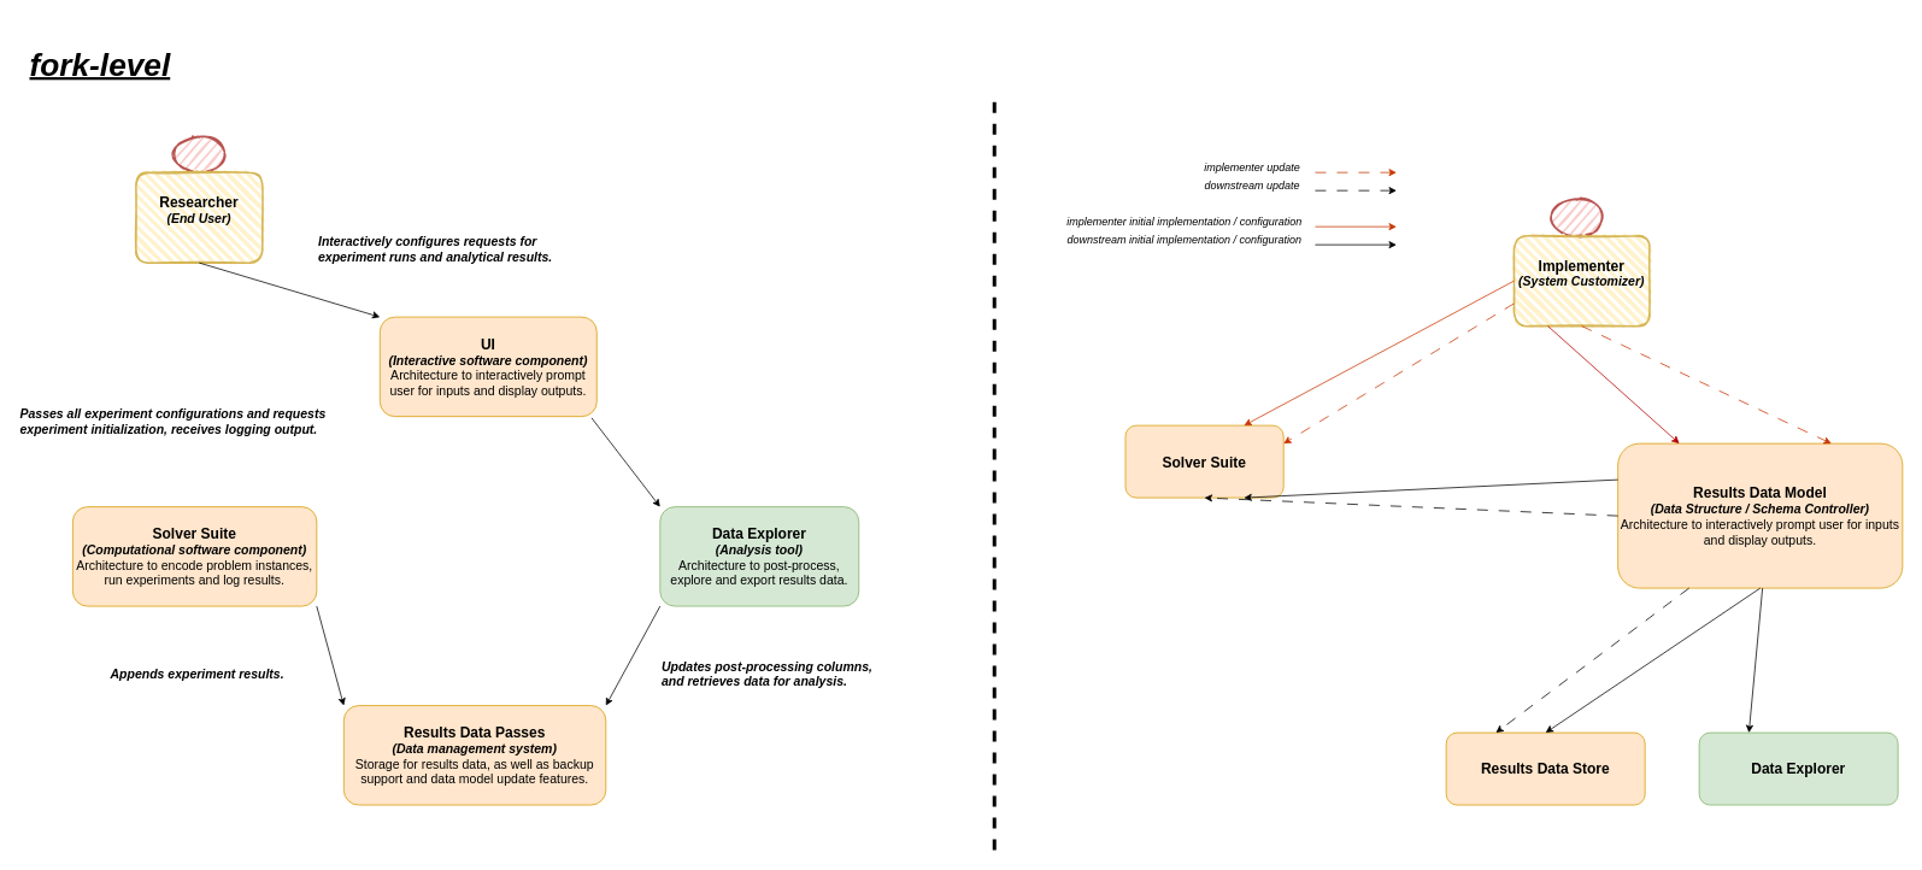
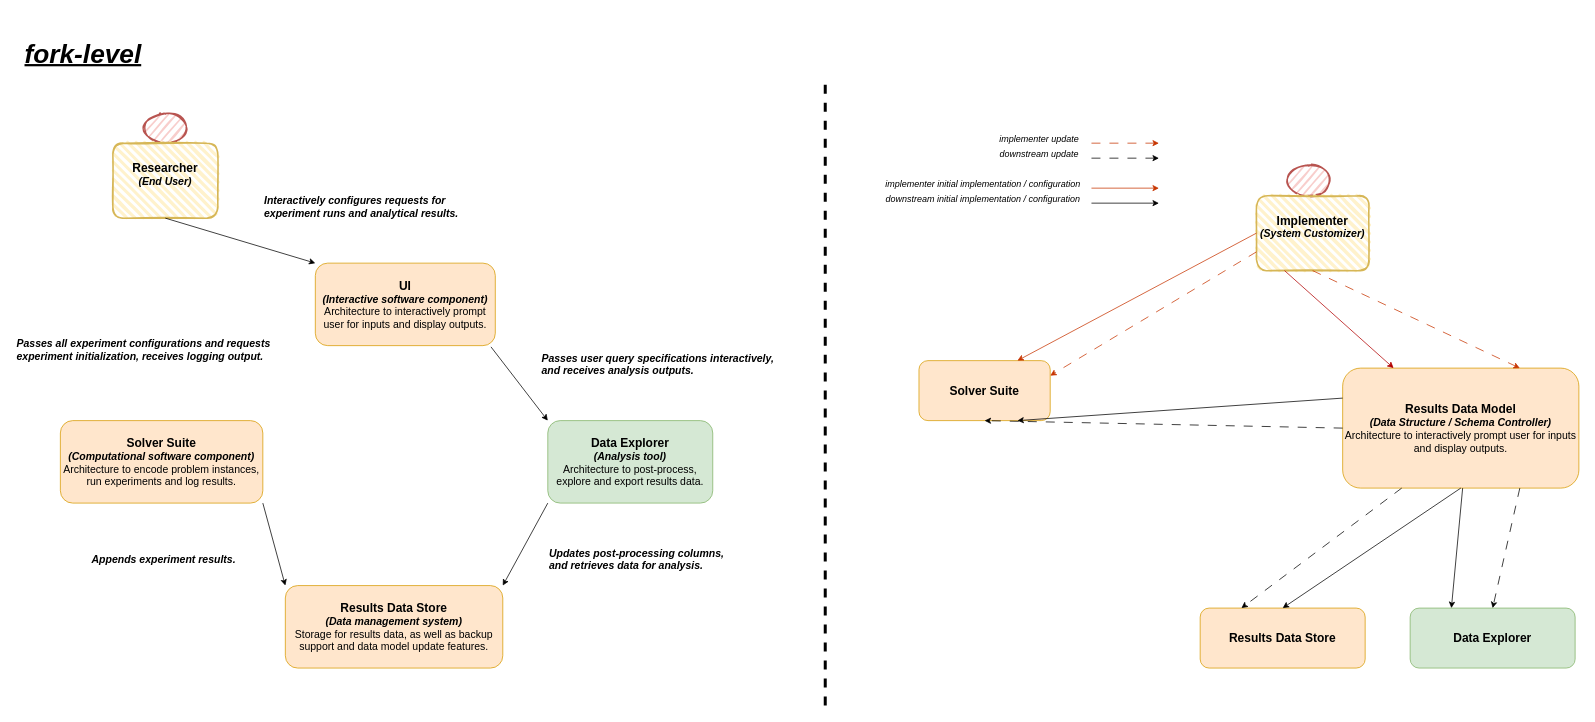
  <mxCell id="0" />
  <mxCell id="1" parent="0" />
  <mxCell id="2" value="&lt;font style=&quot;font-size: 16px;&quot;&gt;Data Explorer&lt;/font&gt;&lt;div&gt;&lt;i&gt;(Analysis tool)&lt;/i&gt;&lt;/div&gt;&lt;div&gt;&lt;span style=&quot;font-weight: normal;&quot;&gt;Architecture to post-process, explore and export results data.&lt;/span&gt;&lt;/div&gt;" style="rounded=1;whiteSpace=wrap;html=1;fillColor=#d5e8d4;strokeColor=#82b366;fontSize=14;fontStyle=1" parent="1" vertex="1"><mxGeometry x="730" y="560" width="220" height="110" as="geometry" /></mxCell>
  <mxCell id="3" value="" style="endArrow=classic;html=1;rounded=0;exitX=0;exitY=1;exitDx=0;exitDy=0;entryX=1;entryY=0;entryDx=0;entryDy=0;" parent="1" source="2" target="7" edge="1"><mxGeometry width="50" height="50" relative="1" as="geometry"><mxPoint x="565" y="390" as="sourcePoint" /><mxPoint x="635" y="700" as="targetPoint" /></mxGeometry></mxCell>
  <mxCell id="4" value="" style="endArrow=classic;html=1;rounded=0;entryX=0;entryY=0;entryDx=0;entryDy=0;exitX=1;exitY=1;exitDx=0;exitDy=0;" parent="1" source="8" target="7" edge="1"><mxGeometry width="50" height="50" relative="1" as="geometry"><mxPoint x="450" y="580" as="sourcePoint" /><mxPoint x="515" y="700" as="targetPoint" /></mxGeometry></mxCell>
  <mxCell id="5" value="" style="endArrow=classic;html=1;rounded=0;entryX=0;entryY=0;entryDx=0;entryDy=0;exitX=0.976;exitY=1.015;exitDx=0;exitDy=0;exitPerimeter=0;" parent="1" source="6" target="2" edge="1"><mxGeometry width="50" height="50" relative="1" as="geometry"><mxPoint x="650" y="380" as="sourcePoint" /><mxPoint x="610" y="440" as="targetPoint" /></mxGeometry></mxCell>
  <mxCell id="6" value="&lt;div&gt;&lt;font size=&quot;3&quot;&gt;UI&lt;/font&gt;&lt;/div&gt;&lt;div&gt;&lt;i&gt;(Interactive software component)&lt;/i&gt;&lt;/div&gt;&lt;div&gt;&lt;span style=&quot;font-weight: normal;&quot;&gt;Architecture to interactively prompt user for inputs and display outputs.&lt;/span&gt;&lt;/div&gt;" style="rounded=1;whiteSpace=wrap;html=1;fillColor=#ffe6cc;strokeColor=#d79b00;fontSize=14;fontStyle=1" parent="1" vertex="1"><mxGeometry x="420" y="350" width="240" height="110" as="geometry" /></mxCell>
- <mxCell id="7" value="&lt;div&gt;&lt;font size=&quot;3&quot;&gt;Results Data Passes&lt;/font&gt;&lt;/div&gt;&lt;div&gt;&lt;i&gt;(Data management system)&lt;/i&gt;&lt;/div&gt;&lt;div&gt;&lt;span style=&quot;font-weight: normal;&quot;&gt;Storage for results data, as well as backup support and data model update features.&lt;/span&gt;&lt;br&gt;&lt;/div&gt;" style="rounded=1;whiteSpace=wrap;html=1;fillColor=#ffe6cc;strokeColor=#d79b00;fontSize=14;fontStyle=1" parent="1" vertex="1"><mxGeometry x="380" y="780" width="290" height="110" as="geometry" /></mxCell>
+ <mxCell id="7" value="&lt;div&gt;&lt;font size=&quot;3&quot;&gt;Results Data Store&lt;/font&gt;&lt;/div&gt;&lt;div&gt;&lt;i&gt;(Data management system)&lt;/i&gt;&lt;/div&gt;&lt;div&gt;&lt;span style=&quot;font-weight: normal;&quot;&gt;Storage for results data, as well as backup support and data model update features.&lt;/span&gt;&lt;br&gt;&lt;/div&gt;" style="rounded=1;whiteSpace=wrap;html=1;fillColor=#ffe6cc;strokeColor=#d79b00;fontSize=14;fontStyle=1" parent="1" vertex="1"><mxGeometry x="380" y="780" width="290" height="110" as="geometry" /></mxCell>
  <mxCell id="8" value="&lt;div&gt;&lt;font size=&quot;3&quot;&gt;Solver Suite&lt;/font&gt;&lt;/div&gt;&lt;div&gt;&lt;i&gt;(Computational software component)&lt;/i&gt;&lt;/div&gt;&lt;div&gt;&lt;span style=&quot;font-weight: normal;&quot;&gt;Architecture to encode problem instances, run experiments and &lt;/span&gt;&lt;span style=&quot;font-weight: 400;&quot;&gt;log results.&lt;/span&gt;&lt;/div&gt;" style="rounded=1;whiteSpace=wrap;html=1;fillColor=#ffe6cc;strokeColor=#d79b00;fontSize=14;fontStyle=1" parent="1" vertex="1"><mxGeometry x="80" y="560" width="270" height="110" as="geometry" /></mxCell>
+ <mxCell id="9" value="Passes user query specifications interactively,&amp;nbsp;&lt;div&gt;and receives analysis outputs.&lt;/div&gt;" style="text;html=1;align=left;verticalAlign=middle;resizable=0;points=[];autosize=1;strokeColor=none;fillColor=none;fontSize=14;fontStyle=3" parent="1" vertex="1"><mxGeometry x="720" y="460" width="310" height="50" as="geometry" /></mxCell>
  <mxCell id="10" value="Updates post-processing columns,&amp;nbsp;&lt;div&gt;and retrieves data for analysis.&lt;/div&gt;" style="text;html=1;align=left;verticalAlign=middle;resizable=0;points=[];autosize=1;strokeColor=none;fillColor=none;fontSize=14;fontStyle=3" parent="1" vertex="1"><mxGeometry x="730" y="720" width="240" height="50" as="geometry" /></mxCell>
  <mxCell id="11" value="Appends experiment results." style="text;html=1;align=left;verticalAlign=middle;resizable=0;points=[];autosize=1;strokeColor=none;fillColor=none;fontSize=14;fontStyle=3" parent="1" vertex="1"><mxGeometry x="120" y="730" width="200" height="30" as="geometry" /></mxCell>
  <mxCell id="12" value="Passes all experiment configurations and requests&amp;nbsp;&lt;div&gt;experiment initialization, receives logging output.&lt;/div&gt;" style="text;html=1;align=left;verticalAlign=middle;resizable=0;points=[];autosize=1;strokeColor=none;fillColor=none;fontSize=14;fontStyle=3" parent="1" vertex="1"><mxGeometry x="20" y="440" width="340" height="50" as="geometry" /></mxCell>
  <mxCell id="13" value="" style="group" parent="1" vertex="1" connectable="0"><mxGeometry x="150" y="150" width="140" height="140" as="geometry" /></mxCell>
  <mxCell id="14" value="" style="ellipse;whiteSpace=wrap;html=1;strokeWidth=2;fillWeight=2;hachureGap=8;fillColor=#f8cecc;fillStyle=dots;sketch=1;strokeColor=#b85450;" parent="13" vertex="1"><mxGeometry x="40" width="60" height="40" as="geometry" /></mxCell>
  <mxCell id="15" value="&lt;div style=&quot;font-weight: 700;&quot;&gt;&lt;font size=&quot;3&quot;&gt;Researcher&lt;/font&gt;&lt;/div&gt;&lt;div style=&quot;font-size: 14px; font-weight: 700;&quot;&gt;&lt;i&gt;(End User)&lt;/i&gt;&lt;/div&gt;&lt;div style=&quot;font-size: 14px; font-weight: 700;&quot;&gt;&lt;br&gt;&lt;/div&gt;" style="rounded=1;whiteSpace=wrap;html=1;strokeWidth=2;fillWeight=4;hachureGap=8;hachureAngle=45;fillColor=#fff2cc;sketch=1;strokeColor=#d6b656;" parent="13" vertex="1"><mxGeometry y="40" width="140" height="100" as="geometry" /></mxCell>
  <mxCell id="16" value="" style="endArrow=classic;html=1;rounded=0;exitX=0.5;exitY=1;exitDx=0;exitDy=0;entryX=0;entryY=0;entryDx=0;entryDy=0;" parent="1" source="15" target="6" edge="1"><mxGeometry width="50" height="50" relative="1" as="geometry"><mxPoint x="540" y="470" as="sourcePoint" /><mxPoint x="590" y="420" as="targetPoint" /></mxGeometry></mxCell>
  <mxCell id="17" value="Interactively configures requests for&amp;nbsp;&lt;div&gt;experiment runs and analytical results.&lt;/div&gt;" style="text;html=1;align=left;verticalAlign=middle;resizable=0;points=[];autosize=1;strokeColor=none;fillColor=none;fontSize=14;fontStyle=3" parent="1" vertex="1"><mxGeometry x="350" y="250" width="260" height="50" as="geometry" /></mxCell>
  <mxCell id="18" value="&lt;font style=&quot;font-size: 16px;&quot;&gt;Data Explorer&lt;/font&gt;" style="rounded=1;whiteSpace=wrap;html=1;fillColor=#d5e8d4;strokeColor=#82b366;fontSize=14;fontStyle=1" parent="1" vertex="1"><mxGeometry x="1880" y="810" width="220" height="80" as="geometry" /></mxCell>
  <mxCell id="19" value="&lt;div&gt;&lt;font size=&quot;3&quot;&gt;Results Data Model&lt;/font&gt;&lt;/div&gt;&lt;div&gt;&lt;i&gt;(Data Structure / Schema Controller)&lt;/i&gt;&lt;/div&gt;&lt;div&gt;&lt;span style=&quot;font-weight: normal;&quot;&gt;Architecture to interactively prompt user for inputs and display outputs.&lt;/span&gt;&lt;/div&gt;" style="rounded=1;whiteSpace=wrap;html=1;fillColor=#ffe6cc;strokeColor=#d79b00;fontSize=14;fontStyle=1" parent="1" vertex="1"><mxGeometry x="1790" y="490" width="315" height="160" as="geometry" /></mxCell>
  <mxCell id="20" value="&lt;div&gt;&lt;font size=&quot;3&quot;&gt;Results Data Store&lt;/font&gt;&lt;/div&gt;" style="rounded=1;whiteSpace=wrap;html=1;fillColor=#ffe6cc;strokeColor=#d79b00;fontSize=14;fontStyle=1" parent="1" vertex="1"><mxGeometry x="1600" y="810" width="220" height="80" as="geometry" /></mxCell>
- <mxCell id="21" value="&lt;div&gt;&lt;font size=&quot;3&quot;&gt;&lt;br&gt;&lt;/font&gt;&lt;/div&gt;&lt;div&gt;&lt;font size=&quot;3&quot;&gt;Solver Suite&lt;/font&gt;&lt;/div&gt;&lt;div&gt;&lt;br&gt;&lt;/div&gt;" style="rounded=1;whiteSpace=wrap;html=1;fillColor=#ffe6cc;strokeColor=#d79b00;fontSize=14;fontStyle=1;fillStyle=auto;" parent="1" vertex="1"><mxGeometry x="1245" y="470" width="175" height="80" as="geometry" /></mxCell>
+ <mxCell id="21" value="&lt;div&gt;&lt;font size=&quot;3&quot;&gt;&lt;br&gt;&lt;/font&gt;&lt;/div&gt;&lt;div&gt;&lt;font size=&quot;3&quot;&gt;Solver Suite&lt;/font&gt;&lt;/div&gt;&lt;div&gt;&lt;br&gt;&lt;/div&gt;" style="rounded=1;whiteSpace=wrap;html=1;fillColor=#ffe6cc;strokeColor=#d79b00;fontSize=14;fontStyle=1;fillStyle=auto;" parent="1" vertex="1"><mxGeometry x="1225" y="480" width="175" height="80" as="geometry" /></mxCell>
  <mxCell id="22" value="" style="group" parent="1" vertex="1" connectable="0"><mxGeometry x="1675" y="220" width="150" height="140" as="geometry" /></mxCell>
  <mxCell id="23" value="" style="ellipse;whiteSpace=wrap;html=1;strokeWidth=2;fillWeight=2;hachureGap=8;fillColor=#f8cecc;fillStyle=dots;sketch=1;strokeColor=#b85450;" parent="22" vertex="1"><mxGeometry x="40" width="60" height="40" as="geometry" /></mxCell>
  <mxCell id="24" value="&lt;div style=&quot;font-weight: 700;&quot;&gt;&lt;font size=&quot;3&quot;&gt;Implementer&lt;/font&gt;&lt;/div&gt;&lt;div style=&quot;font-size: 14px; font-weight: 700;&quot;&gt;&lt;i&gt;(System Customizer)&lt;/i&gt;&lt;/div&gt;&lt;div style=&quot;font-size: 14px; font-weight: 700;&quot;&gt;&lt;br&gt;&lt;/div&gt;" style="rounded=1;whiteSpace=wrap;html=1;strokeWidth=2;fillWeight=4;hachureGap=8;hachureAngle=45;fillColor=#fff2cc;sketch=1;strokeColor=#d6b656;" parent="22" vertex="1"><mxGeometry y="40" width="150" height="100" as="geometry" /></mxCell>
  <mxCell id="25" value="" style="endArrow=classic;html=1;rounded=0;exitX=0.25;exitY=1;exitDx=0;exitDy=0;fillColor=#e51400;strokeColor=#B20000;" parent="1" source="24" target="19" edge="1"><mxGeometry width="50" height="50" relative="1" as="geometry"><mxPoint x="1575" y="510" as="sourcePoint" /><mxPoint x="1625" y="460" as="targetPoint" /></mxGeometry></mxCell>
  <mxCell id="26" value="" style="endArrow=classic;html=1;rounded=0;exitX=0;exitY=0.5;exitDx=0;exitDy=0;entryX=0.75;entryY=0;entryDx=0;entryDy=0;fillColor=#fa6800;strokeColor=#C73500;" parent="1" source="24" target="21" edge="1"><mxGeometry width="50" height="50" relative="1" as="geometry"><mxPoint x="1622" y="325" as="sourcePoint" /><mxPoint x="1615" y="475" as="targetPoint" /></mxGeometry></mxCell>
  <mxCell id="27" value="" style="endArrow=classic;html=1;rounded=0;exitX=0.5;exitY=1;exitDx=0;exitDy=0;entryX=0.75;entryY=0;entryDx=0;entryDy=0;dashed=1;dashPattern=12 12;fillColor=#fa6800;strokeColor=#C73500;" parent="1" source="24" target="19" edge="1"><mxGeometry width="50" height="50" relative="1" as="geometry"><mxPoint x="1753.5" y="370" as="sourcePoint" /><mxPoint x="1765" y="490" as="targetPoint" /></mxGeometry></mxCell>
  <mxCell id="28" value="" style="endArrow=classic;html=1;rounded=0;exitX=0;exitY=0.5;exitDx=0;exitDy=0;entryX=0.5;entryY=1;entryDx=0;entryDy=0;dashed=1;dashPattern=12 12;" parent="1" source="19" target="21" edge="1"><mxGeometry width="50" height="50" relative="1" as="geometry"><mxPoint x="1415" y="510" as="sourcePoint" /><mxPoint x="1446" y="660" as="targetPoint" /></mxGeometry></mxCell>
  <mxCell id="29" value="" style="endArrow=classic;html=1;rounded=0;exitX=0.5;exitY=1;exitDx=0;exitDy=0;dashed=1;dashPattern=12 12;fillColor=#fa6800;strokeColor=#C73500;" parent="1" edge="1"><mxGeometry width="50" height="50" relative="1" as="geometry"><mxPoint x="1455" y="190" as="sourcePoint" /><mxPoint x="1545" y="190" as="targetPoint" /></mxGeometry></mxCell>
  <mxCell id="30" value="" style="endArrow=classic;html=1;rounded=0;dashed=1;dashPattern=12 12;" parent="1" edge="1"><mxGeometry width="50" height="50" relative="1" as="geometry"><mxPoint x="1455" y="210" as="sourcePoint" /><mxPoint x="1545" y="210" as="targetPoint" /></mxGeometry></mxCell>
  <mxCell id="31" value="" style="endArrow=classic;html=1;rounded=0;entryX=0.75;entryY=0;entryDx=0;entryDy=0;" parent="1" edge="1"><mxGeometry width="50" height="50" relative="1" as="geometry"><mxPoint x="1455" y="270" as="sourcePoint" /><mxPoint x="1545" y="270" as="targetPoint" /></mxGeometry></mxCell>
  <mxCell id="32" value="" style="endArrow=classic;html=1;rounded=0;entryX=0.75;entryY=0;entryDx=0;entryDy=0;fillColor=#fa6800;strokeColor=#C73500;" parent="1" edge="1"><mxGeometry width="50" height="50" relative="1" as="geometry"><mxPoint x="1455" y="250" as="sourcePoint" /><mxPoint x="1545" y="250" as="targetPoint" /></mxGeometry></mxCell>
  <mxCell id="33" value="" style="endArrow=classic;html=1;rounded=0;exitX=0;exitY=0.25;exitDx=0;exitDy=0;entryX=0.75;entryY=1;entryDx=0;entryDy=0;" parent="1" source="19" target="21" edge="1"><mxGeometry width="50" height="50" relative="1" as="geometry"><mxPoint x="1395" y="570" as="sourcePoint" /><mxPoint x="1445" y="520" as="targetPoint" /></mxGeometry></mxCell>
  <mxCell id="34" value="&lt;i&gt;implementer update&lt;/i&gt;" style="text;html=1;align=center;verticalAlign=middle;resizable=0;points=[];autosize=1;strokeColor=none;fillColor=none;" parent="1" vertex="1"><mxGeometry x="1320" y="170" width="130" height="30" as="geometry" /></mxCell>
  <mxCell id="35" value="&lt;i&gt;downstream update&lt;/i&gt;" style="text;html=1;align=center;verticalAlign=middle;resizable=0;points=[];autosize=1;strokeColor=none;fillColor=none;" parent="1" vertex="1"><mxGeometry x="1320" y="190" width="130" height="30" as="geometry" /></mxCell>
  <mxCell id="36" value="&lt;i&gt;implementer initial implementation / configuration&lt;/i&gt;" style="text;html=1;align=center;verticalAlign=middle;resizable=0;points=[];autosize=1;strokeColor=none;fillColor=none;" parent="1" vertex="1"><mxGeometry x="1170" y="230" width="280" height="30" as="geometry" /></mxCell>
  <mxCell id="37" value="&lt;i&gt;downstream initial implementation / configuration&lt;/i&gt;" style="text;html=1;align=center;verticalAlign=middle;resizable=0;points=[];autosize=1;strokeColor=none;fillColor=none;" parent="1" vertex="1"><mxGeometry x="1170" y="250" width="280" height="30" as="geometry" /></mxCell>
  <mxCell id="38" value="" style="endArrow=classic;html=1;rounded=0;exitX=0.25;exitY=1;exitDx=0;exitDy=0;entryX=0.25;entryY=0;entryDx=0;entryDy=0;dashed=1;dashPattern=12 12;" parent="1" source="19" target="20" edge="1"><mxGeometry width="50" height="50" relative="1" as="geometry"><mxPoint x="1505" y="640" as="sourcePoint" /><mxPoint x="1555" y="590" as="targetPoint" /></mxGeometry></mxCell>
  <mxCell id="39" value="" style="endArrow=classic;html=1;rounded=0;exitX=0.5;exitY=1;exitDx=0;exitDy=0;entryX=0.5;entryY=0;entryDx=0;entryDy=0;" parent="1" source="19" target="20" edge="1"><mxGeometry width="50" height="50" relative="1" as="geometry"><mxPoint x="1505" y="640" as="sourcePoint" /><mxPoint x="1555" y="590" as="targetPoint" /></mxGeometry></mxCell>
  <mxCell id="40" value="" style="endArrow=classic;html=1;rounded=0;entryX=0.25;entryY=0;entryDx=0;entryDy=0;" parent="1" target="18" edge="1"><mxGeometry width="50" height="50" relative="1" as="geometry"><mxPoint x="1950" y="650" as="sourcePoint" /><mxPoint x="1555" y="590" as="targetPoint" /></mxGeometry></mxCell>
+ <mxCell id="41" value="" style="endArrow=classic;html=1;rounded=0;entryX=0.5;entryY=0;entryDx=0;entryDy=0;exitX=0.75;exitY=1;exitDx=0;exitDy=0;dashed=1;dashPattern=12 12;" parent="1" source="19" target="18" edge="1"><mxGeometry width="50" height="50" relative="1" as="geometry"><mxPoint x="1825" y="690" as="sourcePoint" /><mxPoint x="1555" y="590" as="targetPoint" /></mxGeometry></mxCell>
  <mxCell id="42" value="&lt;h1 style=&quot;font-size: 35px;&quot;&gt;&lt;i&gt;fork-level&lt;/i&gt;&lt;/h1&gt;" style="text;html=1;align=center;verticalAlign=middle;resizable=0;points=[];autosize=1;strokeColor=none;fillColor=none;fontSize=35;fontStyle=4" parent="1" vertex="1"><mxGeometry x="20" y="20" width="180" height="100" as="geometry" /></mxCell>
  <mxCell id="43" value="" style="endArrow=none;dashed=1;html=1;rounded=0;fontSize=15;strokeWidth=4;" parent="1" edge="1"><mxGeometry width="50" height="50" relative="1" as="geometry"><mxPoint x="1100" y="940" as="sourcePoint" /><mxPoint x="1100" y="100" as="targetPoint" /></mxGeometry></mxCell>
  <mxCell id="44" value="" style="endArrow=classic;html=1;rounded=0;exitX=0;exitY=0.75;exitDx=0;exitDy=0;entryX=1;entryY=0.25;entryDx=0;entryDy=0;dashed=1;dashPattern=12 12;fillColor=#fa6800;strokeColor=#C73500;" parent="1" source="24" target="21" edge="1"><mxGeometry width="50" height="50" relative="1" as="geometry"><mxPoint x="1760" y="370" as="sourcePoint" /><mxPoint x="1791" y="520" as="targetPoint" /></mxGeometry></mxCell>
